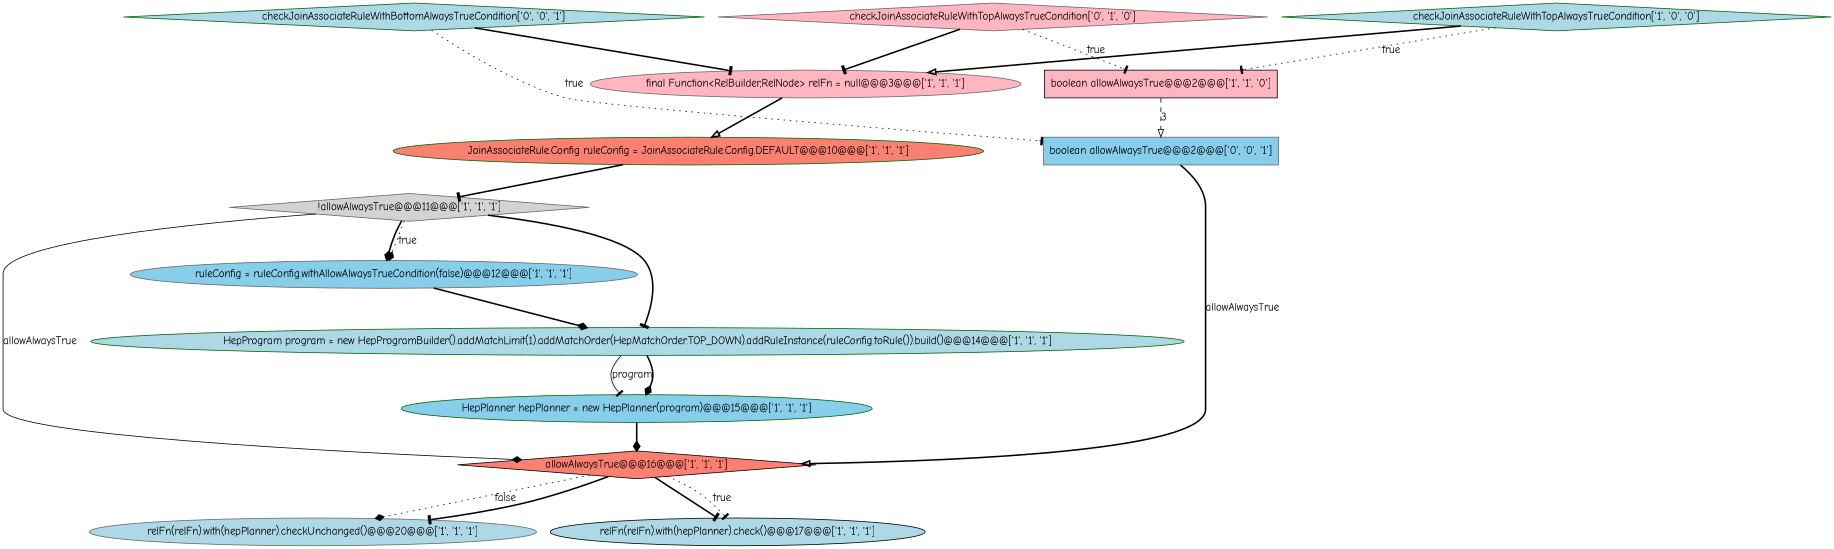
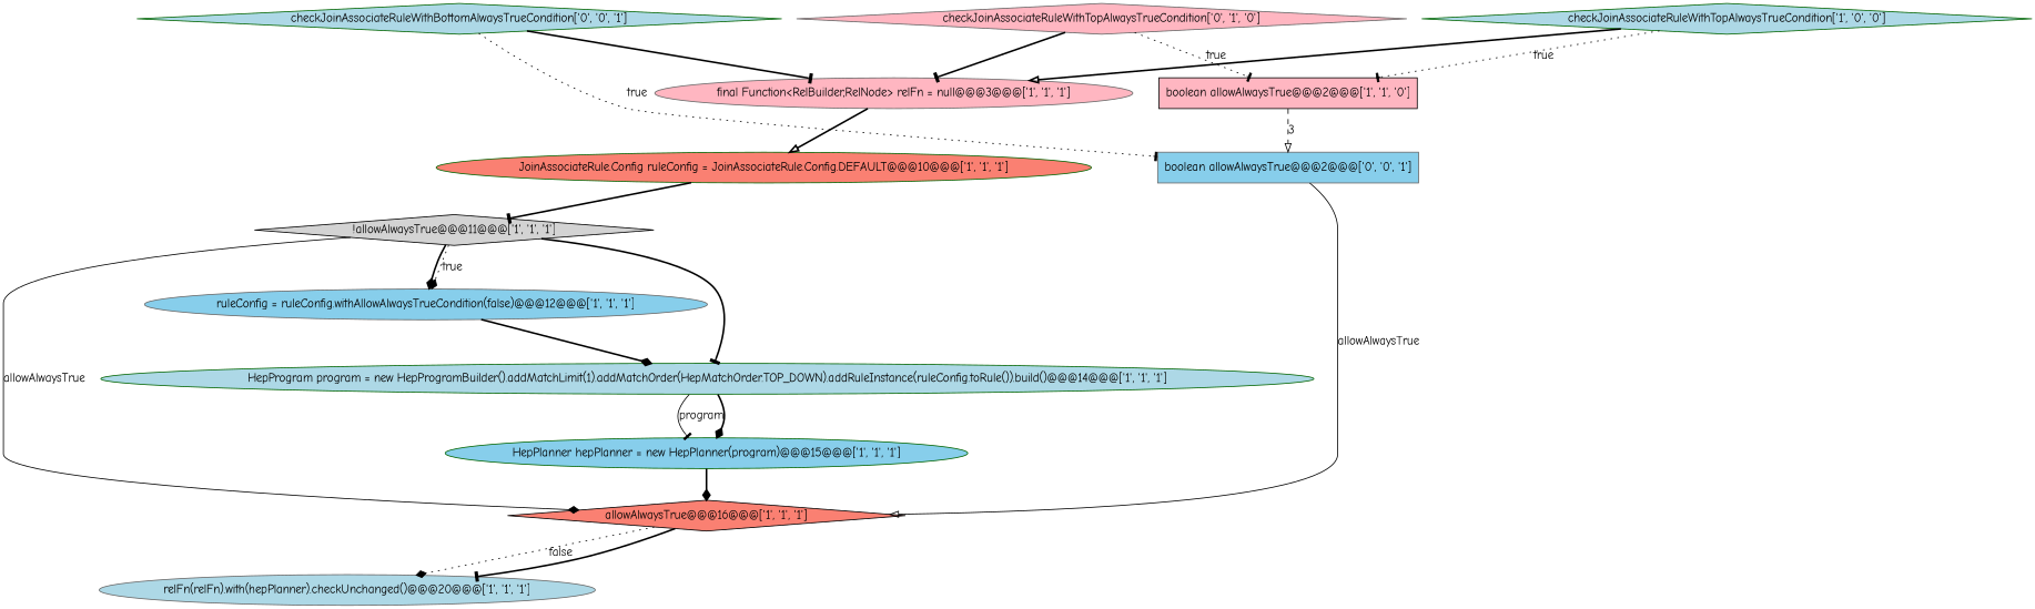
  digraph {
    fontname="Comic Neue"
    node [color=darkgreen fillcolor=lightblue fontname="Comic Neue" shape=ellipse style=filled]
    edge [arrowhead=tee fontname="Comic Neue" style=bold]
    n1 [fillcolor=skyblue label="HepPlanner hepPlanner = new HepPlanner(program)@@@15@@@['1', '1', '1']"]
    n2 [color=black fillcolor=salmon label="allowAlwaysTrue@@@16@@@['1', '1', '1']" shape=diamond]
    n3 [color=gray40 label="relFn(relFn).with(hepPlanner).checkUnchanged()@@@20@@@['1', '1', '1']"]
-   n4 [color=black label="relFn(relFn).with(hepPlanner).check()@@@17@@@['1', '1', '1']"]
    n5 [label="checkJoinAssociateRuleWithBottomAlwaysTrueCondition['0', '0', '1']" shape=diamond]
    n6 [color=gray40 fillcolor=skyblue label="boolean allowAlwaysTrue@@@2@@@['0', '0', '1']" shape=box]
    n7 [color=gray40 fillcolor=lightpink label="final Function<RelBuilder,RelNode> relFn = null@@@3@@@['1', '1', '1']"]
    n8 [fillcolor=salmon label="JoinAssociateRule.Config ruleConfig = JoinAssociateRule.Config.DEFAULT@@@10@@@['1', '1', '1']"]
    n9 [color=gray40 fillcolor=lightpink label="checkJoinAssociateRuleWithTopAlwaysTrueCondition['0', '1', '0']" shape=diamond]
    n10 [color=black fillcolor=lightpink label="boolean allowAlwaysTrue@@@2@@@['1', '1', '0']" shape=box]
-   n11 [color=gray40 fillcolor=lightgrey label="!allowAlwaysTrue@@@11@@@['1', '1', '1']" shape=diamond]
+   n11 [color=black fillcolor=lightgrey label="!allowAlwaysTrue@@@11@@@['1', '1', '1']" shape=diamond]
    n12 [label="checkJoinAssociateRuleWithTopAlwaysTrueCondition['1', '0', '0']" shape=diamond]
    n13 [label="HepProgram program = new HepProgramBuilder().addMatchLimit(1).addMatchOrder(HepMatchOrder.TOP_DOWN).addRuleInstance(ruleConfig.toRule()).build()@@@14@@@['1', '1', '1']"]
    n14 [color=gray40 fillcolor=skyblue label="ruleConfig = ruleConfig.withAllowAlwaysTrueCondition(false)@@@12@@@['1', '1', '1']"]
    n1 -> n2 [arrowhead=diamond]
    n2 -> n3 [arrowhead=diamond label=false style=dotted]
    n2 -> n3
-   n2 -> n4
-   n2 -> n4 [label=true style=dotted]
    n5 -> n6 [label=true style=dotted]
    n5 -> n7
-   n6 -> n2 [arrowhead=onormal label=allowAlwaysTrue]
+   n6 -> n2 [arrowhead=onormal label=allowAlwaysTrue style=solid]
    n7 -> n8 [arrowhead=onormal]
    n8 -> n11
    n9 -> n7
    n9 -> n10 [label=true style=dotted]
    n10 -> n6 [arrowhead=onormal label=3 style=dashed]
    n11 -> n2 [arrowhead=diamond label=allowAlwaysTrue style=solid]
    n11 -> n13
    n11 -> n14 [arrowhead=diamond label=true style=dotted]
    n11 -> n14 [arrowhead=diamond]
    n12 -> n7 [arrowhead=onormal]
    n12 -> n10 [label=true style=dotted]
    n13 -> n1 [label=program style=solid]
    n13 -> n1 [arrowhead=diamond]
    n14 -> n13 [arrowhead=diamond]
  }
